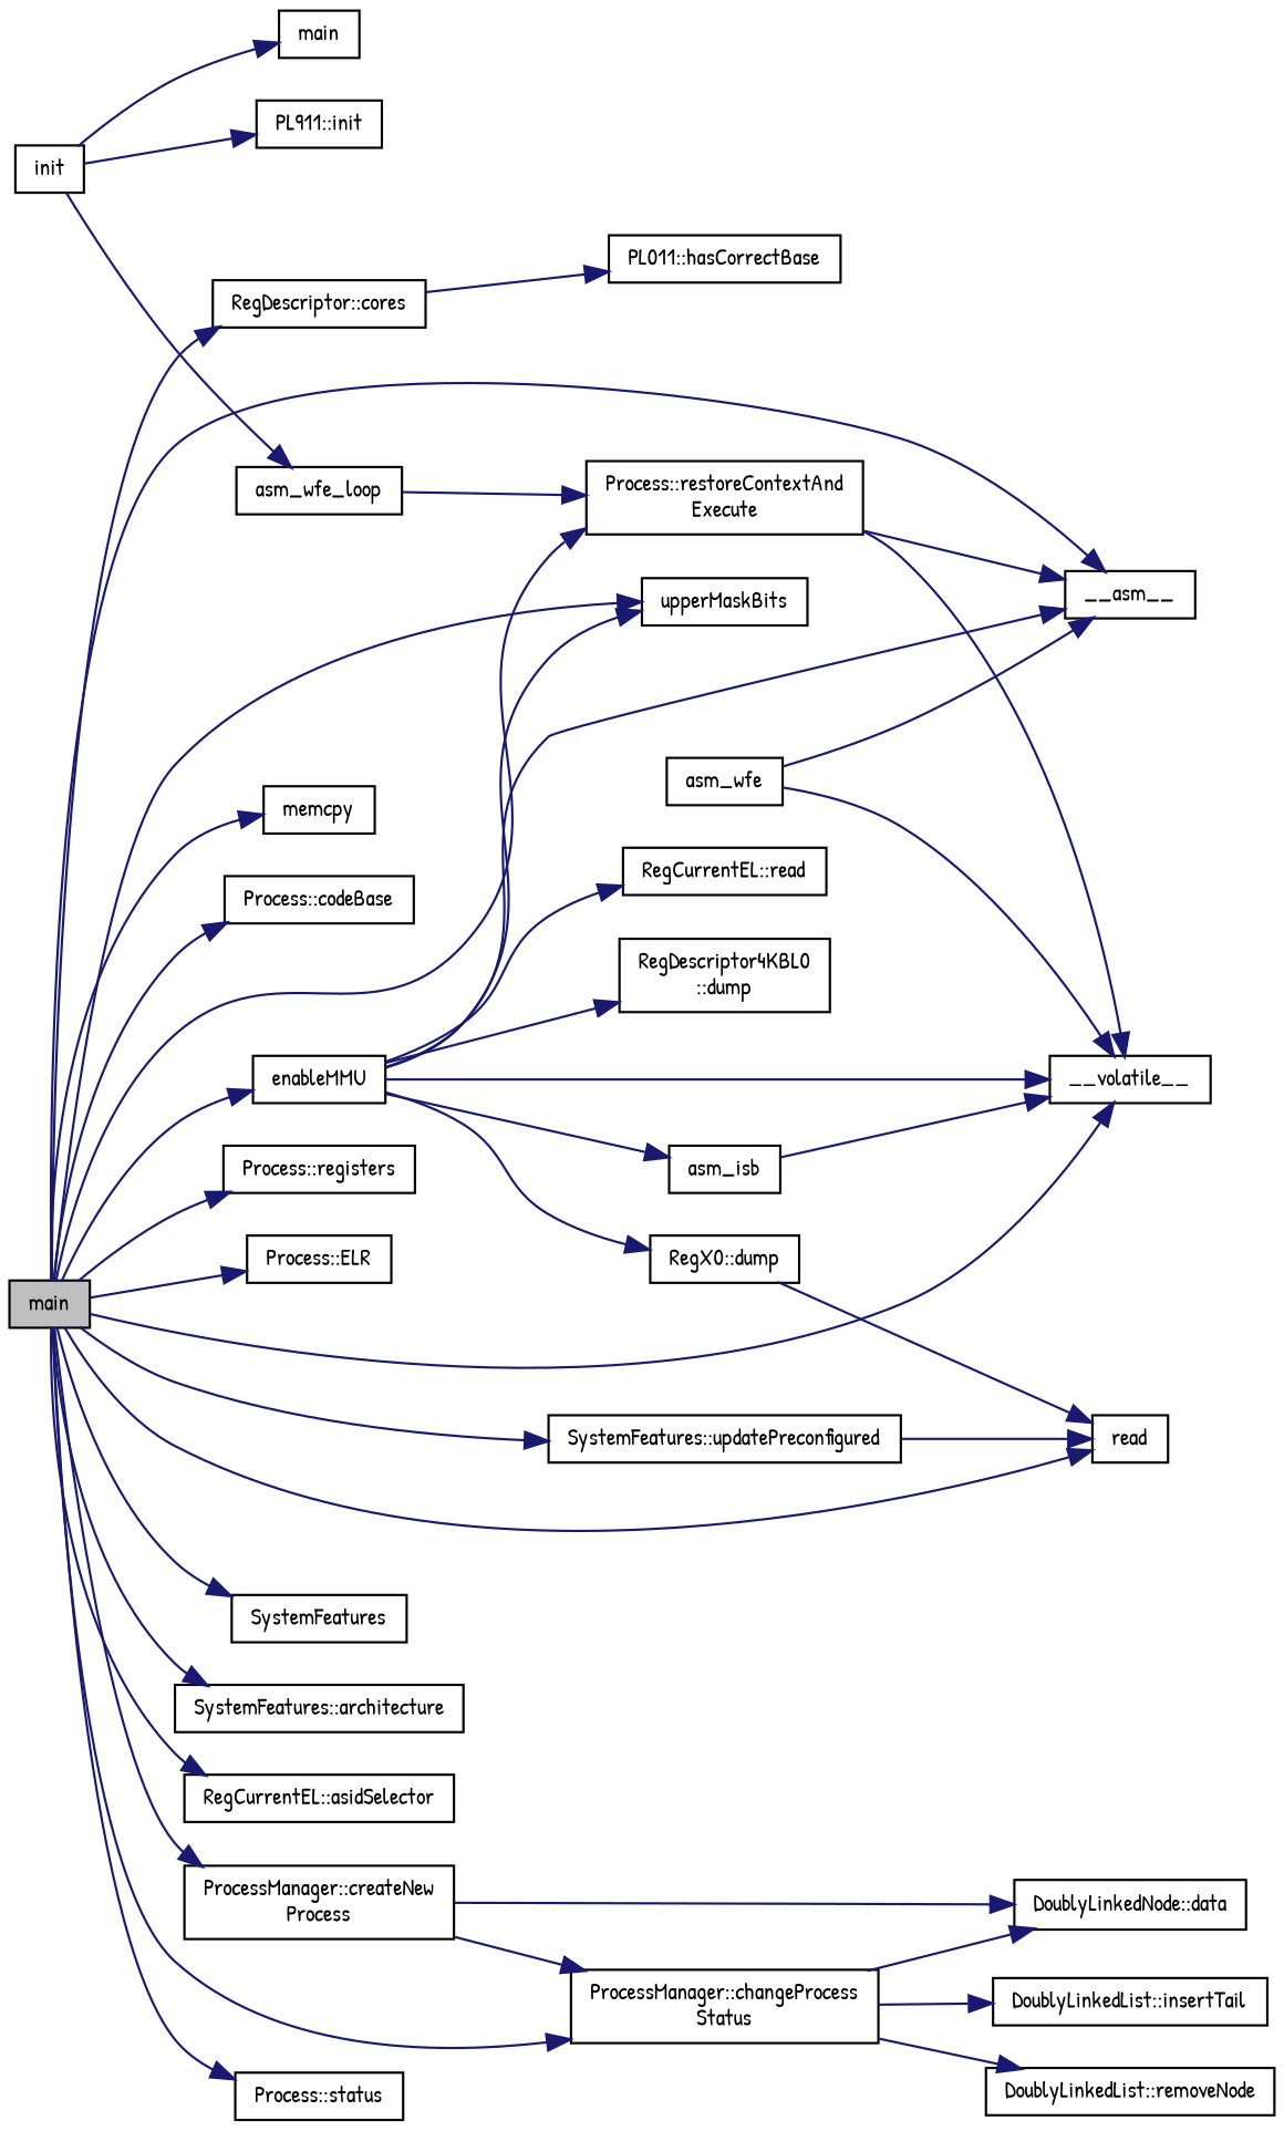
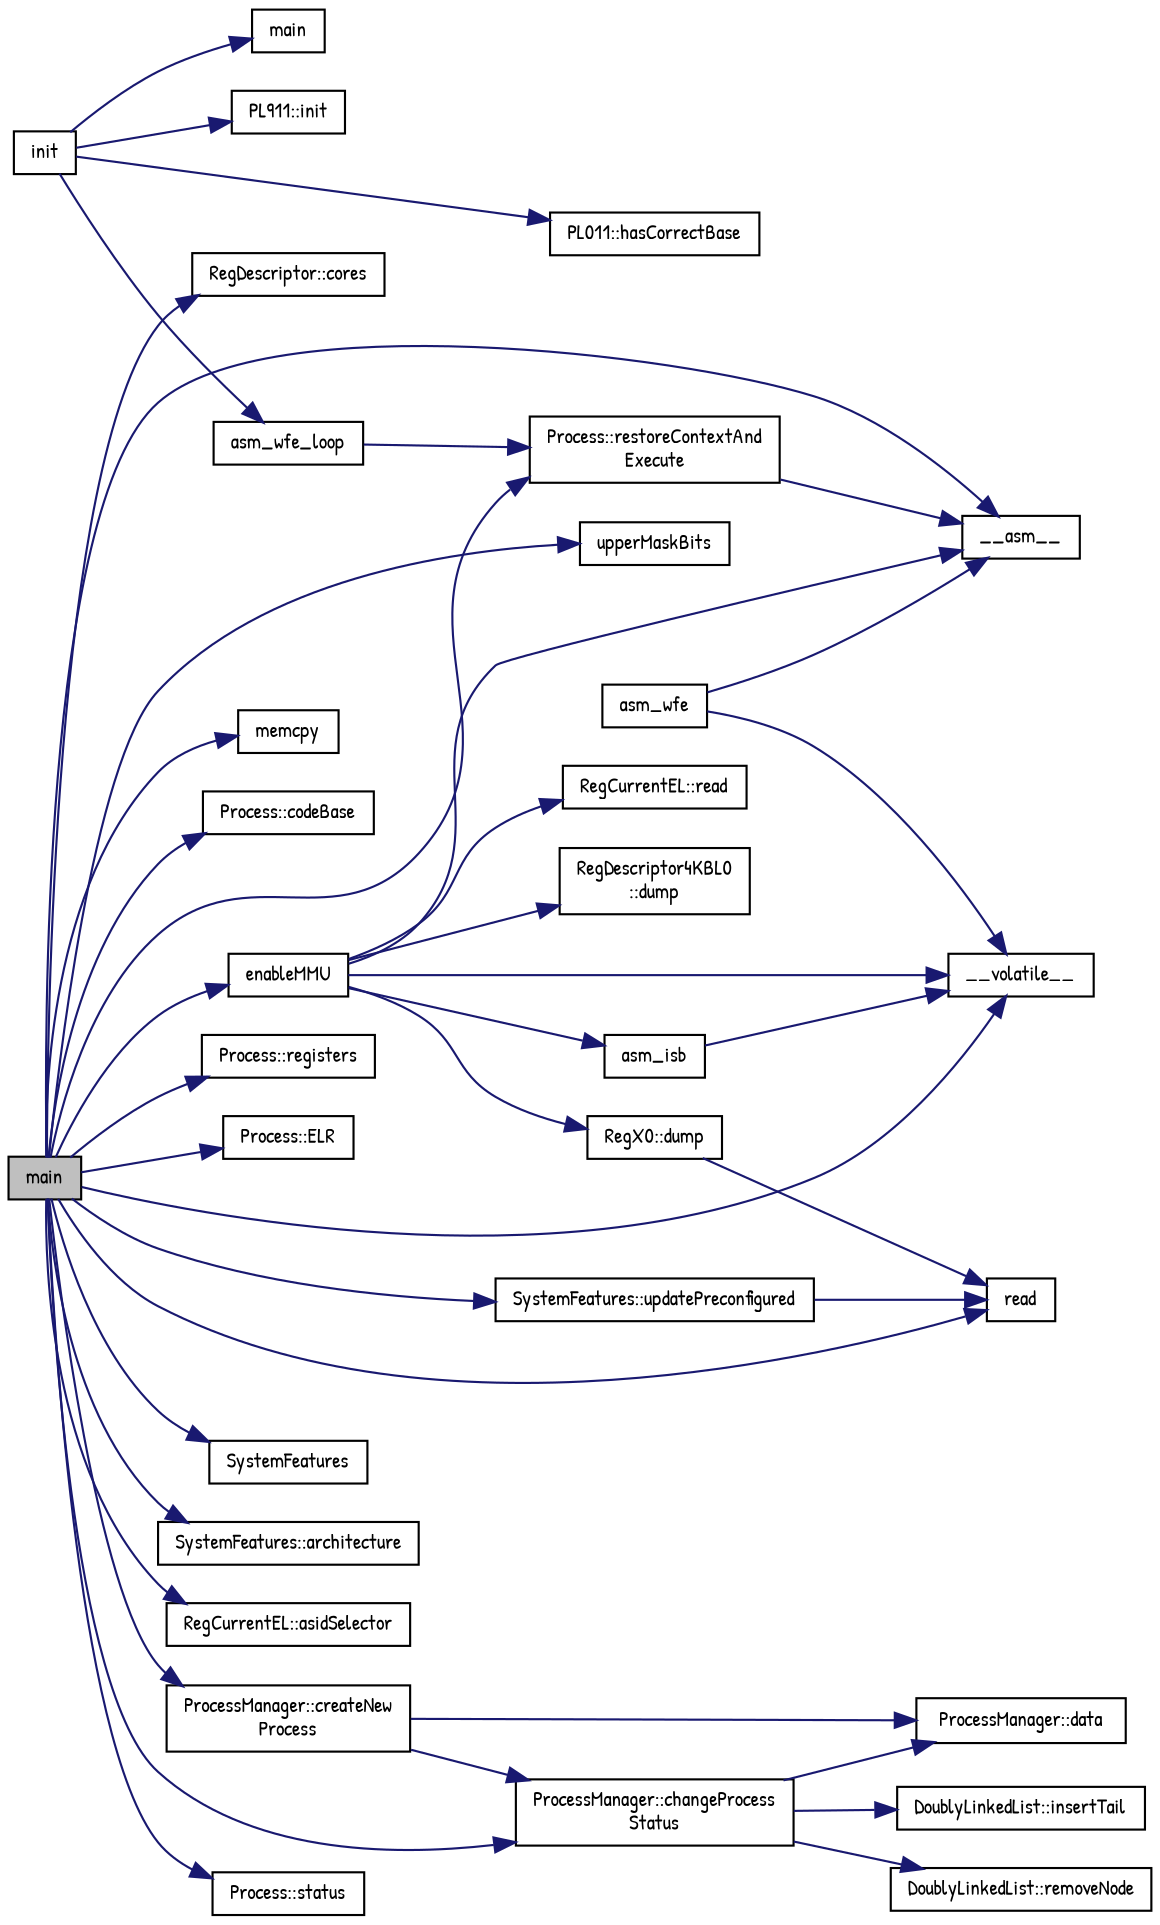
  digraph {
    fontname="Patrick Hand"
    rankdir=LR
    node [color=black fillcolor=white fontname="Patrick Hand" fontsize=10 shape=record style=filled]
    edge [color=midnightblue fontname="Patrick Hand" fontsize=10 labelfontname=Helvetica labelfontsize=10 style=solid]
    n1 [fillcolor=grey75 fontcolor=black height=0.2 label=main width=0.4]
    n2 [height=0.2 label=enableMMU width=0.4]
    n3 [height=0.2 label=read width=0.4]
    n4 [height=0.2 label=upperMaskBits width=0.4]
    n5 [height=0.2 label=__asm__ width=0.4]
    n6 [height=0.2 label=__volatile__ width=0.4]
    n7 [height=0.2 label=SystemFeatures width=0.4]
    n8 [height=0.2 label="SystemFeatures::updatePreconfigured" width=0.4]
    n9 [height=0.2 label="RegDescriptor::cores" width=0.4]
    n10 [height=0.2 label="SystemFeatures::architecture" width=0.4]
    n11 [height=0.2 label="RegCurrentEL::asidSelector" width=0.4]
    n12 [height=0.2 label="ProcessManager::createNew\lProcess" width=0.4]
    n13 [height=0.2 label="ProcessManager::changeProcess\lStatus" width=0.4]
    n14 [height=0.2 label="Process::status" width=0.4]
    n15 [height=0.2 label=memcpy width=0.4]
    n16 [height=0.2 label="Process::codeBase" width=0.4]
    n17 [height=0.2 label="Process::registers" width=0.4]
    n18 [height=0.2 label="Process::ELR" width=0.4]
    n19 [height=0.2 label="Process::restoreContextAnd\lExecute" width=0.4]
    n20 [height=0.2 label="RegCurrentEL::read" width=0.4]
    n21 [height=0.2 label=asm_isb width=0.4]
    n22 [height=0.2 label="RegDescriptor4KBL0\l::dump" width=0.4]
    n23 [height=0.2 label="RegX0::dump" width=0.4]
-   n24 [height=0.2 label="DoublyLinkedNode::data" width=0.4]
+   n24 [height=0.2 label="ProcessManager::data" width=0.4]
    n25 [height=0.2 label="DoublyLinkedList::insertTail" width=0.4]
    n26 [height=0.2 label="DoublyLinkedList::removeNode" width=0.4]
    n27 [height=0.2 label=init width=0.4]
    n28 [height=0.2 label="PL911::init" width=0.4]
    n29 [height=0.2 label="PL011::hasCorrectBase" width=0.4]
    n30 [height=0.2 label=main width=0.4]
    n31 [height=0.2 label=asm_wfe_loop width=0.4]
    n32 [height=0.2 label=asm_wfe width=0.4]
    n1 -> n2
    n1 -> n3
    n1 -> n4
    n1 -> n5
    n1 -> n6
    n1 -> n7
    n1 -> n8
    n1 -> n9
    n1 -> n10
    n1 -> n11
    n1 -> n12
    n1 -> n13
    n1 -> n14
    n1 -> n15
    n1 -> n16
    n1 -> n17
    n1 -> n18
    n1 -> n19
-   n2 -> n4
    n2 -> n5
    n2 -> n6
    n2 -> n20
    n2 -> n21
    n2 -> n22
    n2 -> n23
    n8 -> n3
    n12 -> n13
    n12 -> n24
    n13 -> n24
    n13 -> n25
    n13 -> n26
    n19 -> n5
-   n19 -> n6
    n21 -> n6
    n23 -> n3
    n27 -> n28
-   n9 -> n29
+   n27 -> n29
    n27 -> n30
    n27 -> n31
    n31 -> n19
    n32 -> n5
    n32 -> n6
  }
